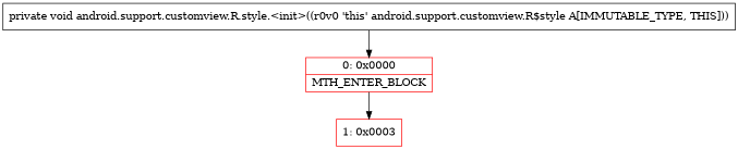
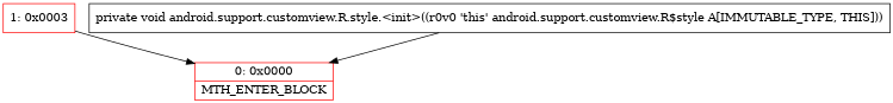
  digraph {
    node [color=red shape=record]
    n1 [label="{0\:\ 0x0000|MTH_ENTER_BLOCK\l}"]
    n2 [label="{1\:\ 0x0003}"]
    n3 [label="{private void android.support.customview.R.style.\<init\>((r0v0 'this' android.support.customview.R$style A[IMMUTABLE_TYPE, THIS])) }" color=""]
    subgraph cluster_1 {
      label="R(0)"
    }
-   n1 -> n2
+   n2 -> n1
    n3 -> n1
  }
